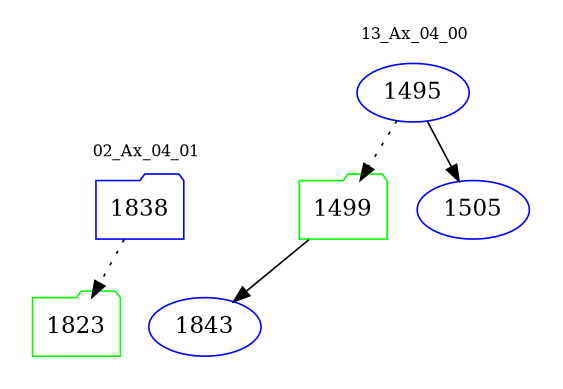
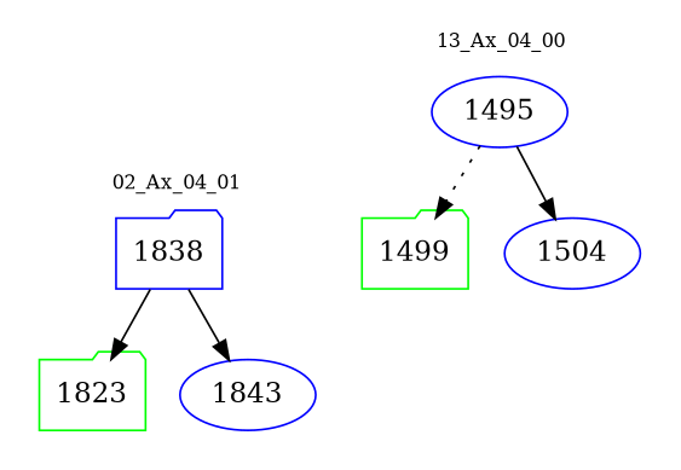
  digraph {
    node [color=blue shape=folder]
    edge [color=black style=dotted]
    n1 [label=1838]
    n2 [color=green label=1823]
    n3 [label=1843 shape=ellipse]
    n4 [label=1495 shape=ellipse]
    n5 [color=green label=1499]
-   n6 [label=1505 shape=ellipse]
+   n6 [label=1504 shape=ellipse]
    subgraph cluster_1 {
      color=white
      fontsize=10
      label="02_Ax_04_01"
      n1
      n2
      n3
    }
    subgraph cluster_2 {
      color=white
      fontsize=10
      label="13_Ax_04_00"
      n4
      n5
      n6
    }
-   n1 -> n2
-   n5 -> n3 [style=solid]
+   n1 -> n2 [style=solid]
+   n1 -> n3 [style=solid]
    n4 -> n5
    n4 -> n6 [style=solid]
  }
